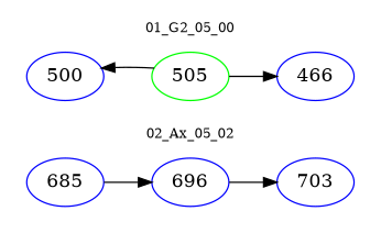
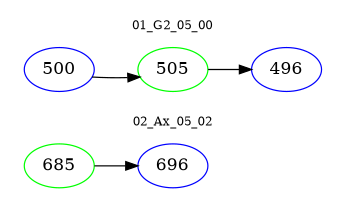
  digraph {
    rankdir=LR
    node [color=blue]
    edge [color=black]
    n1 [label=696]
-   n2 [label=685]
-   n3 [label=703]
+   n2 [color=green label=685]
    n4 [label=500]
-   n5 [label=466]
+   n5 [label=496]
    n6 [color=green label=505]
    subgraph cluster_1 {
      color=white
      fontsize=10
      label="02_Ax_05_02"
      n1
      n2
-     n3
    }
    subgraph cluster_2 {
      color=white
      fontsize=10
      label="01_G2_05_00"
      n4
      n5
      n6
    }
-   n1 -> n3
    n2 -> n1
-   n6 -> n4
+   n4 -> n6
    n6 -> n5
  }
